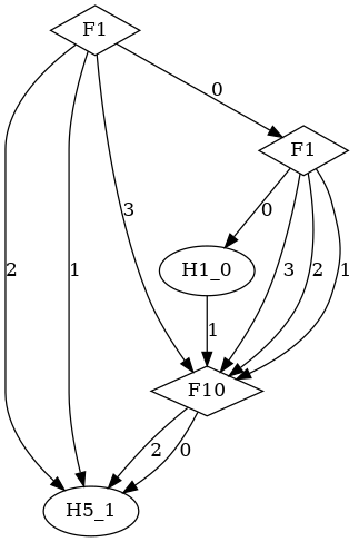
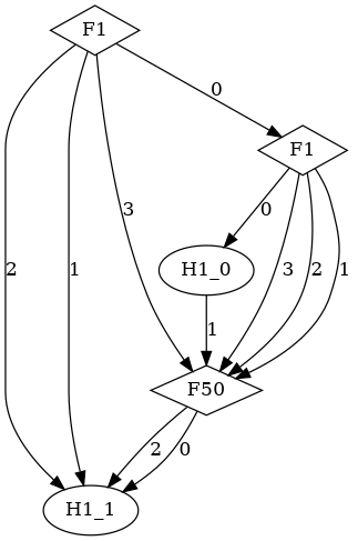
  digraph {
    node [shape=diamond]
-   n1 [label=H5_1 shape=""]
+   n1 [label=H1_1 shape=""]
    n2 [label=H1_0 shape=""]
-   n3 [label=F10]
+   n3 [label=F50]
    n4 [label=F1]
    n5 [label=F1]
    n2 -> n3 [label=1]
    n3 -> n1 [label=2]
    n3 -> n1 [label=0]
    n4 -> n2 [label=0]
    n4 -> n3 [label=3]
    n4 -> n3 [label=2]
    n4 -> n3 [label=1]
    n5 -> n1 [label=2]
    n5 -> n1 [label=1]
    n5 -> n3 [label=3]
    n5 -> n4 [label=0]
  }
